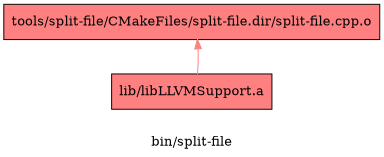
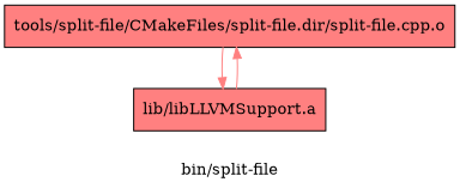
  digraph {
    label="bin/split-file"
    node [fillcolor="1.000000 0.5 1" shape=record style=filled]
    edge [color="1.000000 0.5 1"]
    n1 [label="{tools/split-file/CMakeFiles/split-file.dir/split-file.cpp.o}"]
    n2 [label="{lib/libLLVMSupport.a}"]
+   n1 -> n2
    n2 -> n1
  }
